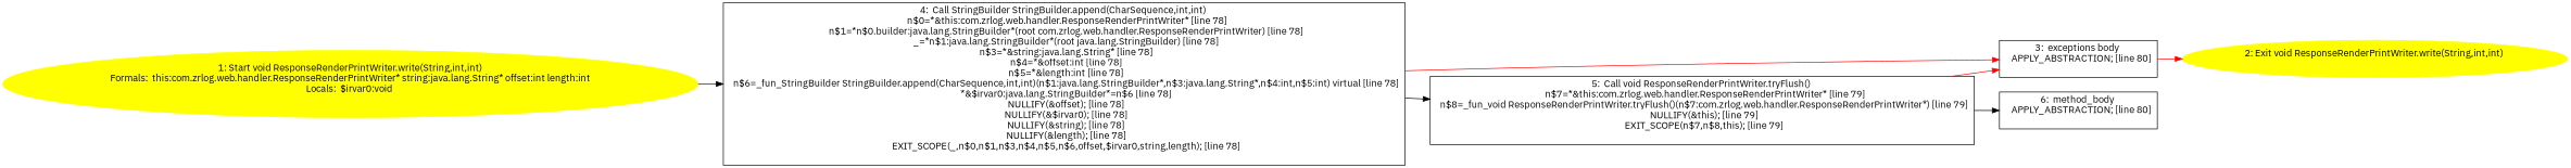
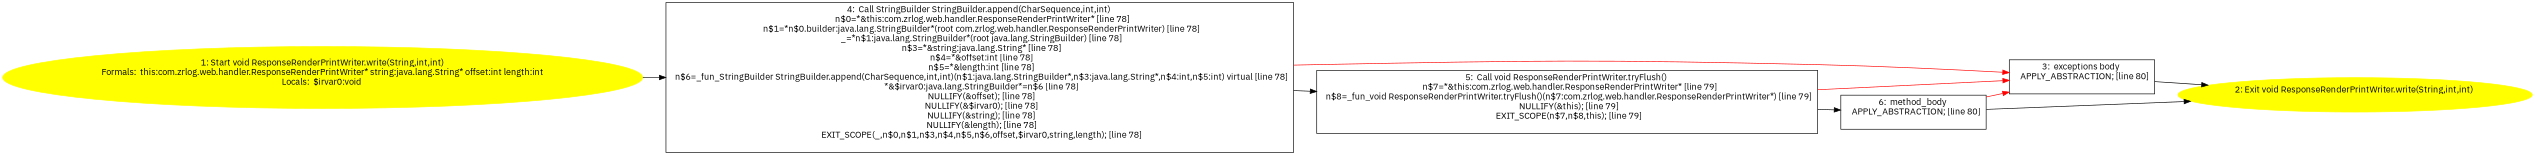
  digraph {
    fontname="IBM Plex Sans"
    rankdir=LR
    node [fontname="IBM Plex Sans" shape=box]
    edge [fontname="IBM Plex Sans"]
    n1 [color=yellow label="1: Start void ResponseRenderPrintWriter.write(String,int,int)\nFormals:  this:com.zrlog.web.handler.ResponseRenderPrintWriter* string:java.lang.String* offset:int length:int\nLocals:  $irvar0:void \n  " style=filled shape=""]
    n2 [label="4:  Call StringBuilder StringBuilder.append(CharSequence,int,int) \n   n$0=*&this:com.zrlog.web.handler.ResponseRenderPrintWriter* [line 78]\n  n$1=*n$0.builder:java.lang.StringBuilder*(root com.zrlog.web.handler.ResponseRenderPrintWriter) [line 78]\n  _=*n$1:java.lang.StringBuilder*(root java.lang.StringBuilder) [line 78]\n  n$3=*&string:java.lang.String* [line 78]\n  n$4=*&offset:int [line 78]\n  n$5=*&length:int [line 78]\n  n$6=_fun_StringBuilder StringBuilder.append(CharSequence,int,int)(n$1:java.lang.StringBuilder*,n$3:java.lang.String*,n$4:int,n$5:int) virtual [line 78]\n  *&$irvar0:java.lang.StringBuilder*=n$6 [line 78]\n  NULLIFY(&offset); [line 78]\n  NULLIFY(&$irvar0); [line 78]\n  NULLIFY(&string); [line 78]\n  NULLIFY(&length); [line 78]\n  EXIT_SCOPE(_,n$0,n$1,n$3,n$4,n$5,n$6,offset,$irvar0,string,length); [line 78]\n "]
    n3 [label="3:  exceptions body \n   APPLY_ABSTRACTION; [line 80]\n "]
    n4 [label="5:  Call void ResponseRenderPrintWriter.tryFlush() \n   n$7=*&this:com.zrlog.web.handler.ResponseRenderPrintWriter* [line 79]\n  n$8=_fun_void ResponseRenderPrintWriter.tryFlush()(n$7:com.zrlog.web.handler.ResponseRenderPrintWriter*) [line 79]\n  NULLIFY(&this); [line 79]\n  EXIT_SCOPE(n$7,n$8,this); [line 79]\n "]
    n5 [color=yellow label="2: Exit void ResponseRenderPrintWriter.write(String,int,int) \n  " style=filled shape=""]
    n6 [label="6:  method_body \n   APPLY_ABSTRACTION; [line 80]\n "]
    n1 -> n2
    n2 -> n3 [color=red]
    n2 -> n4
-   n3 -> n5 [color=red]
+   n3 -> n5
    n4 -> n3 [color=red]
    n4 -> n6
+   n6 -> n3 [color=red]
+   n6 -> n5
  }
